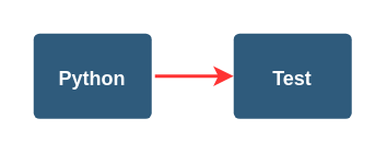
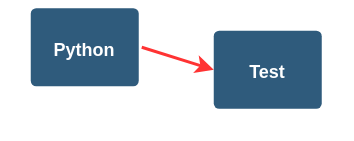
  <mxCell id="0" />
  <mxCell id="1" parent="0" />
- <mxCell id="2" value="&lt;font style=&quot;font-size: 12px&quot;&gt;Python&lt;/font&gt;" style="rounded=1;whiteSpace=wrap;html=1;shadow=0;labelBackgroundColor=none;strokeColor=none;strokeWidth=3;fillColor=#2F5B7C;fontFamily=Helvetica;fontSize=16;fontColor=#FFFFFF;align=center;fontStyle=1;spacing=5;arcSize=7;perimeterSpacing=2;direction=west;" parent="1" vertex="1"><mxGeometry x="20" y="20" width="72" height="52" as="geometry" /></mxCell>
+ <mxCell id="2" value="&lt;font style=&quot;font-size: 12px&quot;&gt;Python&lt;/font&gt;" style="rounded=1;whiteSpace=wrap;html=1;shadow=0;labelBackgroundColor=none;strokeColor=none;strokeWidth=3;fillColor=#2F5B7C;fontFamily=Helvetica;fontSize=16;fontColor=#FFFFFF;align=center;fontStyle=1;spacing=5;arcSize=7;perimeterSpacing=2;direction=west;" parent="1" vertex="1"><mxGeometry x="20" y="5" width="72" height="52" as="geometry" /></mxCell>
  <mxCell id="3" value="" style="endArrow=classic;html=1;exitX=0;exitY=0.5;exitDx=0;exitDy=0;strokeWidth=2;strokeColor=#FF3333;" edge="1" parent="1" source="2"><mxGeometry width="50" height="50" relative="1" as="geometry"><mxPoint x="22" y="143" as="sourcePoint" /><mxPoint x="142" y="46" as="targetPoint" /></mxGeometry></mxCell>
  <mxCell id="4" value="&lt;font style=&quot;font-size: 12px&quot;&gt;Test&lt;/font&gt;" style="rounded=1;whiteSpace=wrap;html=1;shadow=0;labelBackgroundColor=none;strokeColor=none;strokeWidth=3;fillColor=#2F5B7C;fontFamily=Helvetica;fontSize=16;fontColor=#FFFFFF;align=center;fontStyle=1;spacing=5;arcSize=7;perimeterSpacing=2;direction=west;" vertex="1" parent="1"><mxGeometry x="142" y="20" width="72" height="52" as="geometry" /></mxCell>
